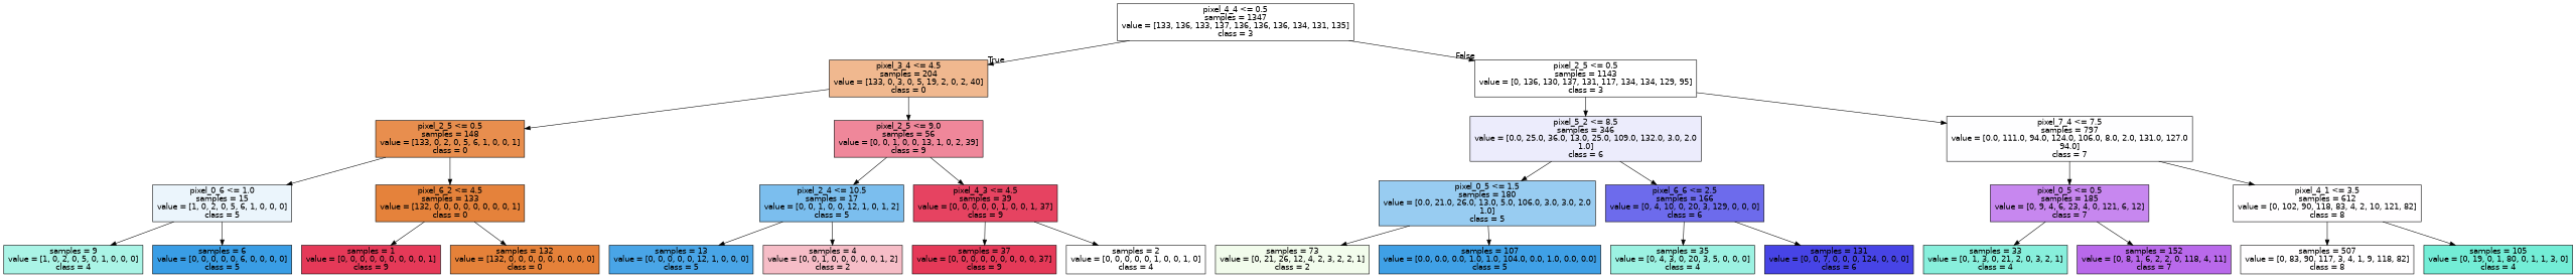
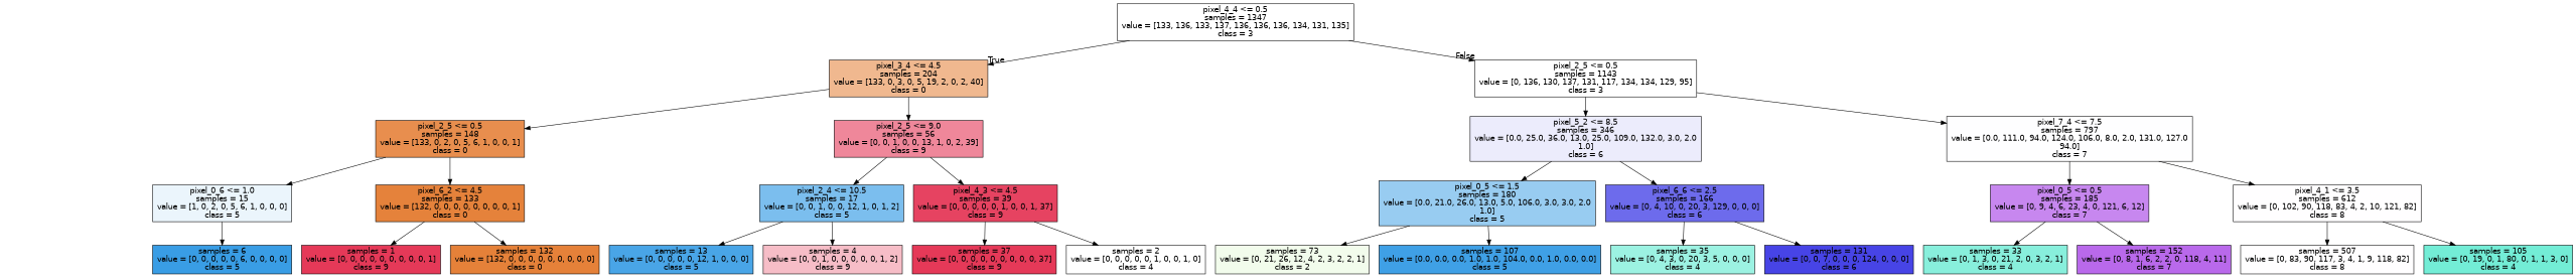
  digraph {
    node [color=black fillcolor="#ffffff" fontname=helvetica shape=box style=filled]
    edge [fontname=helvetica]
    n1 [label="pixel_4_4 <= 0.5\nsamples = 1347\nvalue = [133, 136, 133, 137, 136, 136, 136, 134, 131, 135]\nclass = 3"]
    n2 [fillcolor="#f0b88f" label="pixel_3_4 <= 4.5\nsamples = 204\nvalue = [133, 0, 3, 0, 5, 19, 2, 0, 2, 40]\nclass = 0"]
    n3 [label="pixel_2_5 <= 0.5\nsamples = 1143\nvalue = [0, 136, 130, 137, 131, 117, 134, 134, 129, 95]\nclass = 3"]
    n4 [fillcolor="#e88e4e" label="pixel_2_5 <= 0.5\nsamples = 148\nvalue = [133, 0, 2, 0, 5, 6, 1, 0, 0, 1]\nclass = 0"]
    n5 [fillcolor="#ef879a" label="pixel_2_5 <= 9.0\nsamples = 56\nvalue = [0, 0, 1, 0, 0, 13, 1, 0, 2, 39]\nclass = 9"]
    n6 [fillcolor="#ececfc" label="pixel_5_2 <= 8.5\nsamples = 346\nvalue = [0.0, 25.0, 36.0, 13.0, 25.0, 109.0, 132.0, 3.0, 2.0\n1.0]\nclass = 6"]
    n7 [fillcolor="#fefeff" label="pixel_7_4 <= 7.5\nsamples = 797\nvalue = [0.0, 111.0, 94.0, 124.0, 106.0, 8.0, 2.0, 131.0, 127.0\n94.0]\nclass = 7"]
    n8 [fillcolor="#ebf5fc" label="pixel_0_6 <= 1.0\nsamples = 15\nvalue = [1, 0, 2, 0, 5, 6, 1, 0, 0, 0]\nclass = 5"]
    n9 [fillcolor="#e5823b" label="pixel_6_2 <= 4.5\nsamples = 133\nvalue = [132, 0, 0, 0, 0, 0, 0, 0, 0, 1]\nclass = 0"]
    n10 [fillcolor="#7bbeee" label="pixel_2_4 <= 10.5\nsamples = 17\nvalue = [0, 0, 1, 0, 0, 12, 1, 0, 1, 2]\nclass = 5"]
    n11 [fillcolor="#e64361" label="pixel_4_3 <= 4.5\nsamples = 39\nvalue = [0, 0, 0, 0, 0, 1, 0, 0, 1, 37]\nclass = 9"]
-   n12 [fillcolor="#aaf4e6" label="samples = 9\nvalue = [1, 0, 2, 0, 5, 0, 1, 0, 0, 0]\nclass = 4"]
    n13 [fillcolor="#399de5" label="samples = 6\nvalue = [0, 0, 0, 0, 0, 6, 0, 0, 0, 0]\nclass = 5"]
    n14 [fillcolor="#e53958" label="samples = 1\nvalue = [0, 0, 0, 0, 0, 0, 0, 0, 0, 1]\nclass = 9"]
    n15 [fillcolor="#e58139" label="samples = 132\nvalue = [132, 0, 0, 0, 0, 0, 0, 0, 0, 0]\nclass = 0"]
    n16 [fillcolor="#49a5e7" label="samples = 13\nvalue = [0, 0, 0, 0, 0, 12, 1, 0, 0, 0]\nclass = 5"]
-   n17 [fillcolor="#f6bdc7" label="samples = 4\nvalue = [0, 0, 1, 0, 0, 0, 0, 0, 1, 2]\nclass = 2"]
+   n17 [fillcolor="#f6bdc7" label="samples = 4\nvalue = [0, 0, 1, 0, 0, 0, 0, 0, 1, 2]\nclass = 9"]
    n18 [fillcolor="#e53958" label="samples = 37\nvalue = [0, 0, 0, 0, 0, 0, 0, 0, 0, 37]\nclass = 9"]
    n19 [label="samples = 2\nvalue = [0, 0, 0, 0, 0, 1, 0, 0, 1, 0]\nclass = 4"]
    n20 [fillcolor="#98ccf1" label="pixel_0_5 <= 1.5\nsamples = 180\nvalue = [0.0, 21.0, 26.0, 13.0, 5.0, 106.0, 3.0, 3.0, 2.0\n1.0]\nclass = 5"]
    n21 [fillcolor="#6d6bec" label="pixel_6_6 <= 2.5\nsamples = 166\nvalue = [0, 4, 10, 0, 20, 3, 129, 0, 0, 0]\nclass = 6"]
    n22 [fillcolor="#c787ef" label="pixel_0_5 <= 0.5\nsamples = 185\nvalue = [0, 9, 4, 6, 23, 4, 0, 121, 6, 12]\nclass = 7"]
    n23 [fillcolor="#fffeff" label="pixel_4_1 <= 3.5\nsamples = 612\nvalue = [0, 102, 90, 118, 83, 4, 2, 10, 121, 82]\nclass = 8"]
    n24 [fillcolor="#f2fcec" label="samples = 73\nvalue = [0, 21, 26, 12, 4, 2, 3, 2, 2, 1]\nclass = 2"]
    n25 [fillcolor="#3fa0e6" label="samples = 107\nvalue = [0.0, 0.0, 0.0, 1.0, 1.0, 104.0, 0.0, 1.0, 0.0, 0.0]\nclass = 5"]
    n26 [fillcolor="#9cf2e2" label="samples = 35\nvalue = [0, 4, 3, 0, 20, 3, 5, 0, 0, 0]\nclass = 4"]
    n27 [fillcolor="#4744e6" label="samples = 131\nvalue = [0, 0, 7, 0, 0, 0, 124, 0, 0, 0]\nclass = 6"]
    n28 [fillcolor="#88efdc" label="samples = 33\nvalue = [0, 1, 3, 0, 21, 2, 0, 3, 2, 1]\nclass = 4"]
    n29 [fillcolor="#b969eb" label="samples = 152\nvalue = [0, 8, 1, 6, 2, 2, 0, 118, 4, 11]\nclass = 7"]
    n30 [fillcolor="#fffeff" label="samples = 507\nvalue = [0, 83, 90, 117, 3, 4, 1, 9, 118, 82]\nclass = 8"]
    n31 [fillcolor="#73edd6" label="samples = 105\nvalue = [0, 19, 0, 1, 80, 0, 1, 1, 3, 0]\nclass = 4"]
    n1 -> n2 [headlabel=True labelangle=45 labeldistance=2.5]
    n1 -> n3 [headlabel=False labelangle=-45 labeldistance=2.5]
    n2 -> n4
    n2 -> n5
    n3 -> n6
    n3 -> n7
    n4 -> n8
    n4 -> n9
    n5 -> n10
    n5 -> n11
    n6 -> n20
    n6 -> n21
    n7 -> n22
    n7 -> n23
-   n8 -> n12
    n8 -> n13
    n9 -> n14
    n9 -> n15
    n10 -> n16
    n10 -> n17
    n11 -> n18
    n11 -> n19
    n20 -> n24
    n20 -> n25
    n21 -> n26
    n21 -> n27
    n22 -> n28
    n22 -> n29
    n23 -> n30
    n23 -> n31
  }
